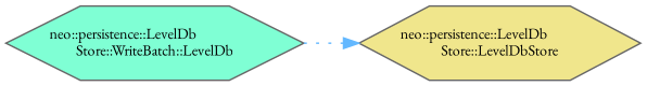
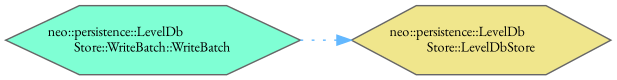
  digraph {
    rankdir=LR
    fontname="EB Garamond"
    node [fontname="EB Garamond" fontsize=10 shape=hexagon style=filled]
-   n1 [color=gray40 fillcolor=aquamarine fontcolor=black height=0.2 label="neo::persistence::LevelDb\lStore::WriteBatch::LevelDb" width=0.4]
+   n1 [color=gray40 fillcolor=aquamarine fontcolor=black height=0.2 label="neo::persistence::LevelDb\lStore::WriteBatch::WriteBatch" width=0.4]
    n2 [color=grey40 fillcolor=khaki height=0.2 label="neo::persistence::LevelDb\lStore::LevelDbStore" width=0.4]
    n1 -> n2 [color=steelblue1 fontname="EB Garamond" fontsize=10 labelfontname=Helvetica labelfontsize=10 style=dotted arrowhead=normal]
  }
